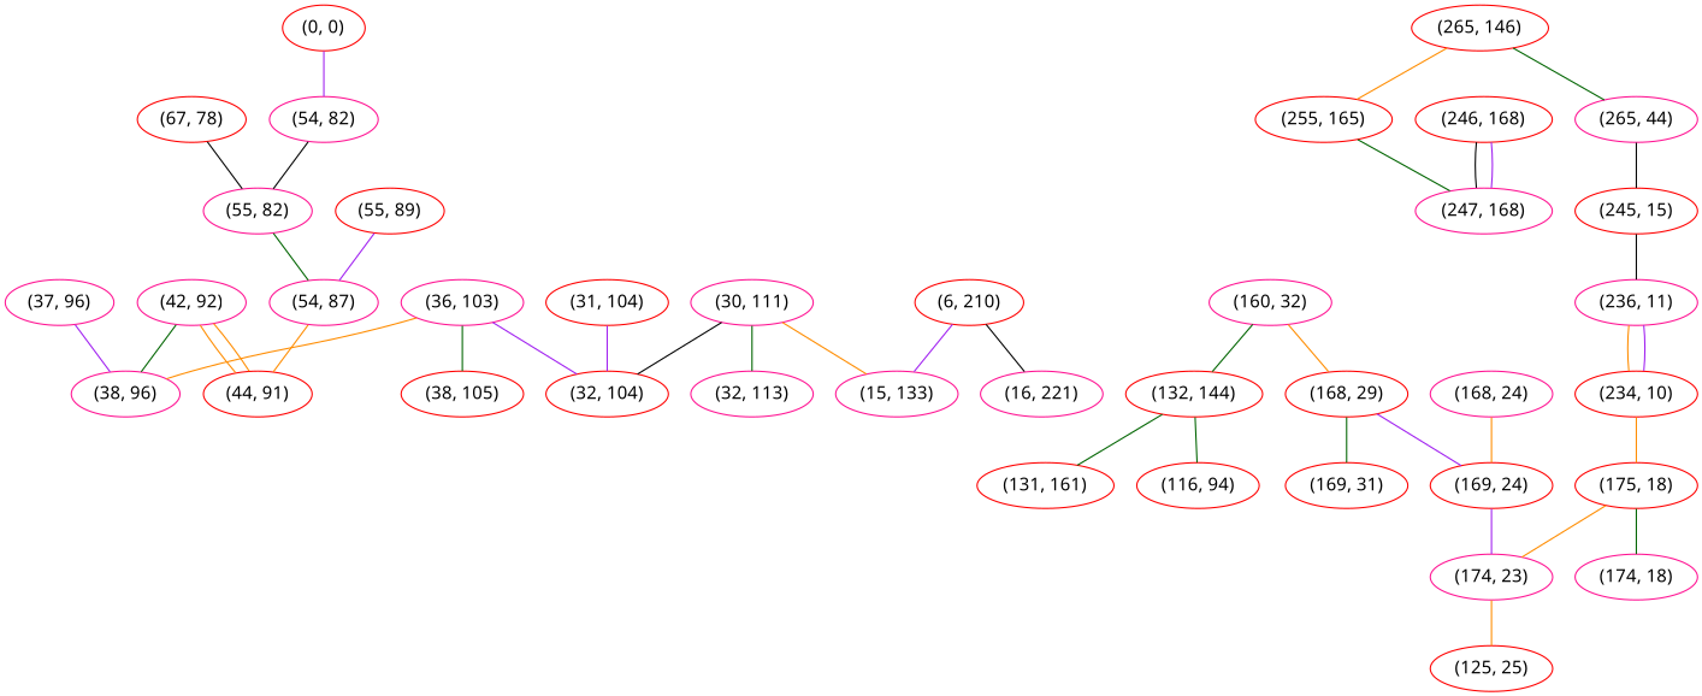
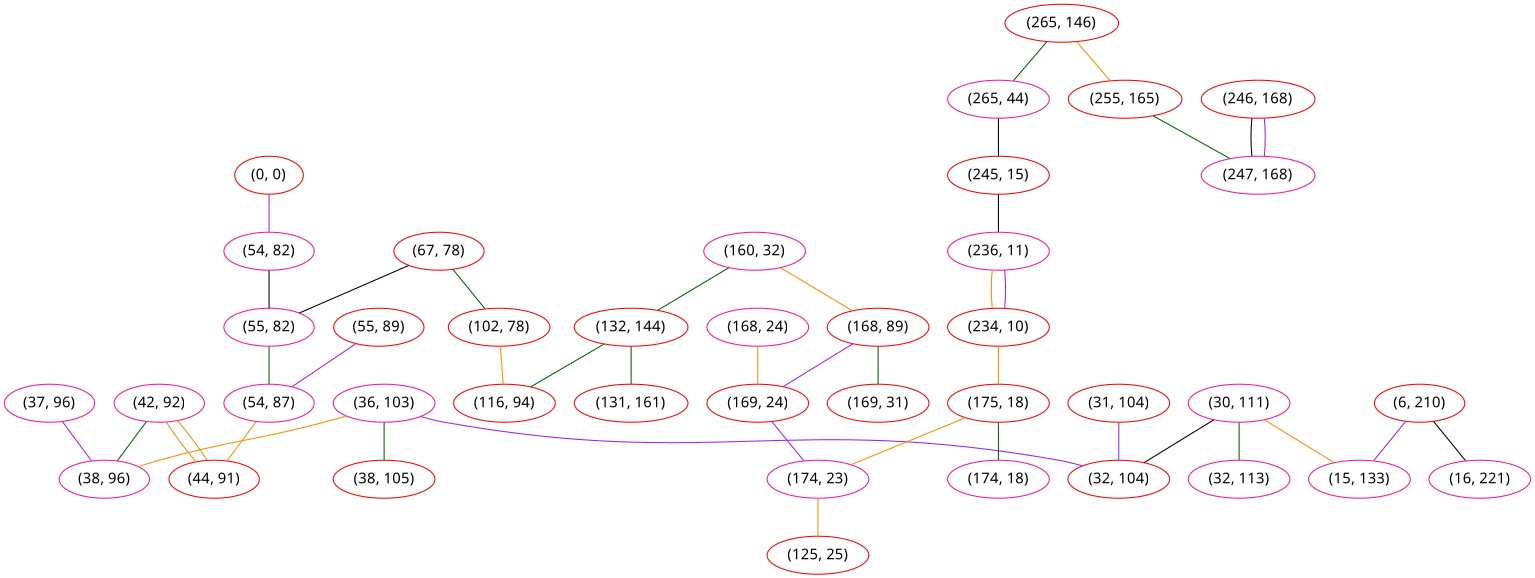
  graph {
    fontname="Noto Sans"
    node [color=red fontname="Noto Sans"]
    edge [color=darkorange fontname="Noto Sans" weight=1]
    "(36, 103)" [color=deeppink]
    "(38, 105)"
    "(38, 96)" [color=deeppink]
    "(32, 104)"
    "(15, 133)" [color=deeppink]
    "(6, 210)"
    "(16, 221)" [color=deeppink]
    "(30, 111)" [color=deeppink]
    "(32, 113)" [color=deeppink]
    "(160, 32)" [color=deeppink]
    n11 [label="(132, 144)"]
-   "(168, 29)"
+   "(168, 29)" [label="(168, 89)"]
    "(131, 161)"
    "(116, 94)"
    "(169, 24)"
    "(169, 31)"
    "(265, 146)"
    "(255, 165)"
    "(265, 44)" [color=deeppink]
    "(247, 168)" [color=deeppink]
    "(245, 15)"
    "(246, 168)"
    "(67, 78)"
+   "(102, 78)"
    "(55, 82)" [color=deeppink]
    "(54, 87)" [color=deeppink]
    "(55, 89)"
    "(44, 91)"
    "(54, 82)" [color=deeppink]
    "(0, 0)"
    "(236, 11)" [color=deeppink]
    "(37, 96)" [color=deeppink]
    "(234, 10)"
    "(42, 92)" [color=deeppink]
    "(168, 24)" [color=deeppink]
    "(174, 23)" [color=deeppink]
    "(31, 104)"
    "(175, 18)"
    "(174, 18)" [color=deeppink]
    n40 [label="(125, 25)"]
    "(36, 103)" -- "(38, 105)" [color=darkgreen]
    "(36, 103)" -- "(38, 96)"
    "(36, 103)" -- "(32, 104)" [color=purple]
    "(6, 210)" -- "(15, 133)" [color=purple]
    "(6, 210)" -- "(16, 221)" [color=black]
    "(30, 111)" -- "(32, 104)" [color=black]
    "(30, 111)" -- "(15, 133)"
    "(30, 111)" -- "(32, 113)" [color=darkgreen]
    "(160, 32)" -- n11 [color=darkgreen]
    "(160, 32)" -- "(168, 29)"
    n11 -- "(131, 161)" [color=darkgreen]
    n11 -- "(116, 94)" [color=darkgreen]
    "(168, 29)" -- "(169, 24)" [color=purple]
    "(168, 29)" -- "(169, 31)" [color=darkgreen]
    "(169, 24)" -- "(174, 23)" [color=purple]
    "(265, 146)" -- "(255, 165)"
    "(265, 146)" -- "(265, 44)" [color=darkgreen]
    "(255, 165)" -- "(247, 168)" [color=darkgreen]
    "(265, 44)" -- "(245, 15)" [color=black]
    "(245, 15)" -- "(236, 11)" [color=black]
    "(246, 168)" -- "(247, 168)" [color=black]
    "(246, 168)" -- "(247, 168)" [color=purple]
+   "(67, 78)" -- "(102, 78)" [color=darkgreen]
    "(67, 78)" -- "(55, 82)" [color=black]
+   "(102, 78)" -- "(116, 94)"
    "(55, 82)" -- "(54, 87)" [color=darkgreen]
    "(54, 87)" -- "(44, 91)"
    "(55, 89)" -- "(54, 87)" [color=purple]
    "(54, 82)" -- "(55, 82)" [color=black]
    "(0, 0)" -- "(54, 82)" [color=purple weight=4]
    "(236, 11)" -- "(234, 10)"
    "(236, 11)" -- "(234, 10)" [color=purple]
    "(37, 96)" -- "(38, 96)" [color=purple]
    "(234, 10)" -- "(175, 18)"
    "(42, 92)" -- "(38, 96)" [color=darkgreen]
    "(42, 92)" -- "(44, 91)"
    "(42, 92)" -- "(44, 91)"
    "(168, 24)" -- "(169, 24)"
    "(174, 23)" -- n40
    "(31, 104)" -- "(32, 104)" [color=purple]
    "(175, 18)" -- "(174, 23)"
    "(175, 18)" -- "(174, 18)" [color=darkgreen]
  }
